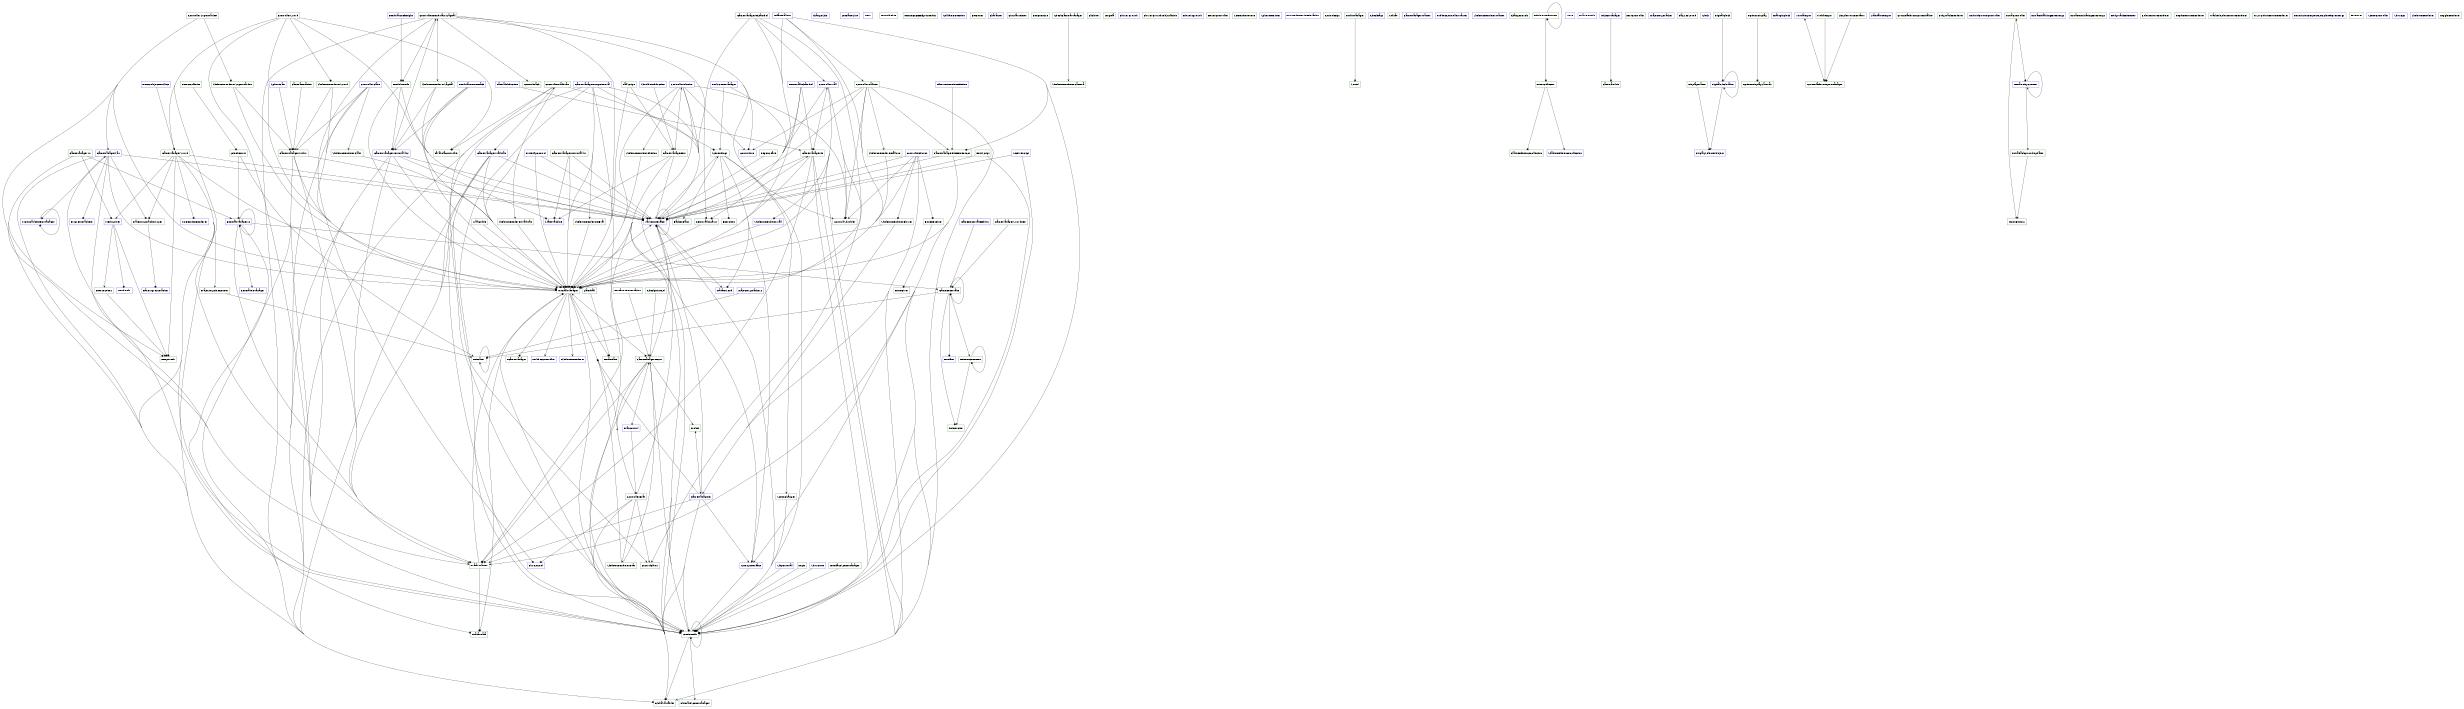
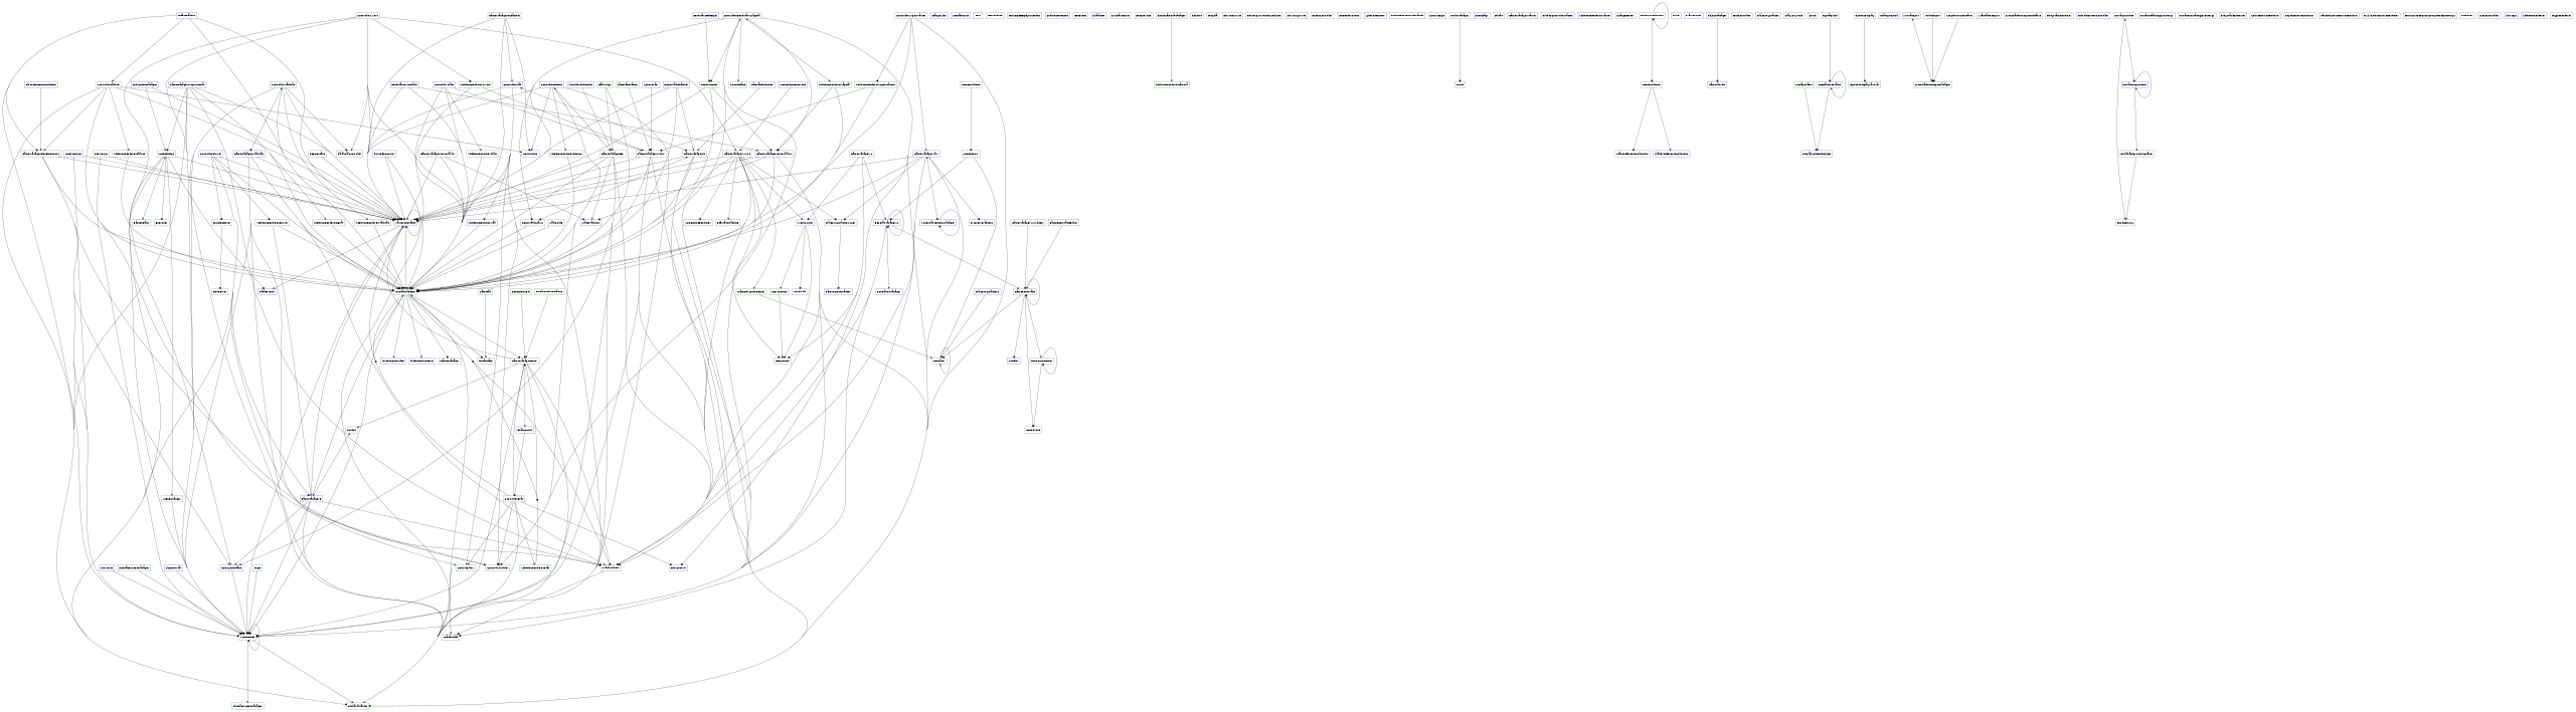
  digraph {
    concentrate=true
    nodesep=0.25
    ranksep=5.0
    node [color=darkgreen shape=box]
    edge [arrowhead=vee]
    BarProgressTracker [color=blue]
    changeSkin [color=blue]
    VarsToInterface [color=blue]
    RepIncrease
    SessionInfo
    OverallManager
    DataToSend [color=blue]
    GlobalVariables
    UltimateSceneManager
    GameManagerEx2_1
    Instantiate
    AvatarData
    IGameManager
    IOrbbecController [color=blue]
    ISkeletonRenderer [color=blue]
    AvatarMaster
    LookAt
    BoatControl [color=blue]
    RestScript
    SetPlaneSize [color=blue]
    SkeletonRendererMailMan
    GameManager5 [color=blue]
    ControllerBoat
    SkeletonRendererPEval
    SkeletonRendererSuperMarket
    Game_Manager_Vidro
    SkipTutorial [color=blue]
    Test [color=blue]
    testrtidelrte
    testsDELETEifyouseethis
    ColliderDetection [color=blue]
    ControllerMailMan
    ParabolaController
    GameManagerMailMan [color=blue]
    ControlElbow
    ControllerSuperMarket
    GameManagerSaw [color=blue]
    SupermarketItemManager [color=blue]
    ProgressTracker3 [color=blue]
    TrajectoryTrackerSuper
    ControllerSword
    SkeletonRendererSword
    GameManagerSword
    MeshCutter [color=blue]
    TempMesh
    ScreenLineRenderer [color=blue]
+   DiffStateMachine
    TrajectoryLineGenner
    Intersections
    MeshUtils [color=blue]
    Animater
    DetectCollision
    JoinTheDots
    GeneralManagerv2 [color=blue]
    GeneralUIManager [color=blue]
    GameRecnMake
    Animercise
    AnimerciseAsset
    Bonifier [color=blue]
    EndScreenManager [color=blue]
    SceneThings
    BackToPlans
    Coms2Interface [color=blue]
    Exercises
    SceneChanger
    GameManagerProgressEval [color=blue]
    GetBones
    Character [color=blue]
    Login
    receivescript [color=blue]
    GameManager10
    GameManager9Chambel
    Next_wall_spawn
    ControllerWall [color=blue]
    GameManager_9
    ControllShoulder
    SkeletonRendererWall [color=blue]
    ControlArm [color=blue]
    GameManagerEx1
    ControllerFlexion [color=blue]
    StateMachine [color=blue]
    SkeletonRendererFlexion
    BlurControl [color=blue]
    SkeletonRendererBoat
    GameManagerFlexExtensCot
    Game_Manager_Tutorial4_1
    Game_Manager_Tutorial4_2 [color=blue]
    Circular_Timer
    BallScript
    BtnExercise
    ButterflyControl [color=blue]
    CameraRotation
    CheckCameraManager
    SkeletonRendererCamera
    CheckpointCol
    ClickMe
    congela
    Controller_Pendulars_Sagital
    PendulumTilt
    ControlBack
    SkeletonRendererSagital
    FlowerGrowth [color=blue]
    FlowerGrowth_Objcollision
    Flower_growth [color=blue]
    Hose_Controller
    InflateBalloon [color=blue]
    ControllerBalloon
    SkeletonRendererBalloon
    Next_wall_chambel [color=blue]
    paintball
    SetRenderQueue
    ShowNote [color=blue]
    SphereCast [color=blue]
    Sphere_emitter [color=blue]
    WallColide
    AssistedAnteriorElevation [color=blue]
    ControlHips
    ElbowExtension_Flexion [color=blue]
    Forearm_90_Rotation
    LateralAbduction [color=blue]
    PendularsFrontBack [color=blue]
    PendularsLeftRight [color=blue]
    ShoulderAbduction [color=blue]
    AudioManager
    Sound
    InterfaceSceneManager
    BoneReceiver
    BoneGiver
    CheckTags [color=blue]
    colisao
    ControllerFlower [color=blue]
    SkeletonRendererFlower
    SkeletonRendererGlass
    GameManagerMaster [color=blue]
    OrbbecControllerMaster [color=blue]
    SkeletonRendererMaster [color=blue]
    ChangeLevels
    ControllerGlass [color=blue]
    AssetCollector
    ClassReferenceCollection
    ShaderReferenceCollection [color=blue]
    FindUnusedAssets
    DetectObjectsToSlice [color=blue]
    Move [color=blue]
    DrawBounds [color=blue]
    GameManagerSwordTest
    ObjectManager [color=blue]
-   CameraOrbit
+   CameraOrbit [color=blue]
    TestController
    GameRecnMakeEditor [color=blue]
    TrajectoryTracker [color=blue]
    TrajectoryTracker2 [color=blue]
    PlaySecSound
    Clock [color=blue]
    DisplaySelectedObject [color=blue]
    DisplayFrame
    OptionsDisplay
    OptionsDisplaySaveVar
    AnalogicClock [color=blue]
    DigitalClockValue [color=blue]
    DigitalClock
    VirtualInput [color=blue]
    CrossPlatformInputManager
    MobileInput
    StandaloneInput [color=blue]
    CrossPlatformInputInitialize
    SimpleMouseRotator
    BodyMaskRenderer
    AndroidButtonController [color=blue]
    AstraBackgroundUpdater
    TimerHistory
    AstraController
    AstraUnityContext [color=blue]
    AstraInitializingEventArgs [color=blue]
    AstraTerminatingEventArgs
    BodyMaskHitTester [color=blue]
    ColorTextureRenderer
    DepthTextureRenderer
    MaskedColorTextureRenderer
    NV21ColorTextureRenderer
    PermissionRequestCompletedEventArgs [color=blue]
    PoseUser
    SceneController [color=blue]
    ShowFps [color=blue]
    SkeletonRenderer [color=blue]
    ToggleRenderer
    VarsToInterface -> VarsToInterface
    VarsToInterface -> SessionInfo [arrowhead=box]
    VarsToInterface -> OverallManager [arrowhead=box]
    VarsToInterface -> DataToSend
    RepIncrease -> VarsToInterface
    SessionInfo -> SessionInfo [arrowhead=box]
    SessionInfo -> GlobalVariables
    SessionInfo -> UltimateSceneManager
    OverallManager -> VarsToInterface [arrowhead=""]
    OverallManager -> SessionInfo [arrowhead=box]
    OverallManager -> GlobalVariables [arrowhead=box]
    OverallManager -> GameManagerEx2_1 [arrowhead=box]
    OverallManager -> Instantiate [arrowhead=box]
    OverallManager -> AvatarData
    OverallManager -> IGameManager [arrowhead=box]
    OverallManager -> IOrbbecController
    OverallManager -> ISkeletonRenderer
    GameManagerEx2_1 -> VarsToInterface
    GameManagerEx2_1 -> SessionInfo
    GameManagerEx2_1 -> OverallManager [arrowhead=""]
    GameManagerEx2_1 -> GlobalVariables
    GameManagerEx2_1 -> AvatarMaster [arrowhead=box]
    GameManagerEx2_1 -> LookAt
    GameManagerEx2_1 -> BoatControl
    AvatarMaster -> OverallManager [arrowhead=box]
    AvatarMaster -> AvatarData [arrowhead=box]
    LookAt -> GameManager5
    BoatControl -> GameManagerEx2_1 [arrowhead=""]
    BoatControl -> ControllerBoat [arrowhead=box]
    RestScript -> VarsToInterface [arrowhead=box]
    RestScript -> SessionInfo [arrowhead=box]
    SkeletonRendererMailMan -> OverallManager [arrowhead=box]
    GameManager5 -> VarsToInterface
    GameManager5 -> SessionInfo [arrowhead=box]
    GameManager5 -> OverallManager
    GameManager5 -> GlobalVariables
    GameManager5 -> AvatarMaster
    GameManager5 -> LookAt [arrowhead=""]
    GameManager5 -> Coms2Interface
    ControllerBoat -> VarsToInterface [arrowhead=box]
    ControllerBoat -> OverallManager
    ControllerBoat -> GlobalVariables [arrowhead=box]
    ControllerBoat -> GameManagerEx2_1
    ControllerBoat -> ControlElbow
+   ControllerBoat -> ControllShoulder [arrowhead=box]
    ControllerBoat -> BlurControl [arrowhead=box]
    ControllerBoat -> SkeletonRendererBoat
    SkeletonRendererPEval -> OverallManager [arrowhead=box]
    SkeletonRendererSuperMarket -> OverallManager [arrowhead=box]
    SkeletonRendererSuperMarket -> Game_Manager_Vidro [arrowhead=box]
    Game_Manager_Vidro -> VarsToInterface [arrowhead=box]
    Game_Manager_Vidro -> SessionInfo
    Game_Manager_Vidro -> OverallManager [arrowhead=box]
    Game_Manager_Vidro -> GlobalVariables [arrowhead=box]
    Game_Manager_Vidro -> AvatarMaster [arrowhead=box]
    SkipTutorial -> SessionInfo [arrowhead=box]
    ControllerMailMan -> VarsToInterface [arrowhead=box]
    ControllerMailMan -> SessionInfo
    ControllerMailMan -> OverallManager [arrowhead=box]
    ControllerMailMan -> GlobalVariables
    ControllerMailMan -> SkeletonRendererMailMan
    ControllerMailMan -> ParabolaController [arrowhead=box]
    ControllerMailMan -> GameManagerMailMan [arrowhead=box]
    GameManagerMailMan -> VarsToInterface [arrowhead=box]
    GameManagerMailMan -> SessionInfo [arrowhead=box]
    GameManagerMailMan -> OverallManager
    GameManagerMailMan -> GlobalVariables [arrowhead=box]
    GameManagerMailMan -> AvatarMaster
    GameManagerMailMan -> ControllerMailMan [arrowhead=""]
    GameManagerMailMan -> ControlElbow
    ControllerSuperMarket -> OverallManager
    ControllerSuperMarket -> GlobalVariables [arrowhead=box]
    ControllerSuperMarket -> SkeletonRendererSuperMarket [arrowhead=box]
    ControllerSuperMarket -> GameManagerSaw
    GameManagerSaw -> VarsToInterface [arrowhead=box]
    GameManagerSaw -> SessionInfo
    GameManagerSaw -> OverallManager
    GameManagerSaw -> GlobalVariables [arrowhead=box]
    GameManagerSaw -> AvatarMaster
    GameManagerSaw -> SupermarketItemManager [arrowhead=box]
    GameManagerSaw -> ProgressTracker3 [arrowhead=box]
    GameManagerSaw -> TrajectoryTrackerSuper [arrowhead=box]
    SupermarketItemManager -> GameManagerSaw [arrowhead=""]
    SupermarketItemManager -> SupermarketItemManager [arrowhead=box]
    TrajectoryTrackerSuper -> BarProgressTracker [arrowhead=box]
    ControllerSword -> VarsToInterface [arrowhead=box]
    ControllerSword -> SessionInfo
    ControllerSword -> OverallManager
    ControllerSword -> GlobalVariables
    ControllerSword -> ParabolaController
    ControllerSword -> SkeletonRendererSword [arrowhead=box]
    ControllerSword -> GameManagerSword
    SkeletonRendererSword -> OverallManager
    SkeletonRendererSword -> Game_Manager_Vidro
    GameManagerSword -> VarsToInterface [arrowhead=box]
    GameManagerSword -> SessionInfo [arrowhead=box]
    GameManagerSword -> OverallManager [arrowhead=box]
    GameManagerSword -> GlobalVariables
    GameManagerSword -> AvatarMaster [arrowhead=box]
    GameManagerSword -> TrajectoryTrackerSuper [arrowhead=box]
    GameManagerSword -> MeshCutter
    GameManagerSword -> TempMesh [arrowhead=box]
    GameManagerSword -> ScreenLineRenderer [arrowhead=box]
+   GameManagerSword -> DiffStateMachine
    GameManagerSword -> TrajectoryLineGenner
    MeshCutter -> TempMesh [arrowhead=box]
    MeshCutter -> Intersections
    MeshCutter -> MeshUtils [arrowhead=box]
    TrajectoryLineGenner -> Animater
    Intersections -> TempMesh [arrowhead=box]
    Animater -> Animater
    DetectCollision -> JoinTheDots [arrowhead=box]
    JoinTheDots -> Animater
    JoinTheDots -> GeneralManagerv2 [arrowhead=box]
    GeneralManagerv2 -> AvatarData [arrowhead=box]
    GeneralManagerv2 -> AvatarMaster
    GeneralManagerv2 -> GeneralManagerv2 [arrowhead=box]
    GeneralManagerv2 -> GeneralUIManager
    GeneralManagerv2 -> GameRecnMake
    GeneralUIManager -> GeneralManagerv2 [arrowhead=""]
    GameRecnMake -> Animater [arrowhead=box]
    GameRecnMake -> GameRecnMake [arrowhead=box]
    GameRecnMake -> Animercise [arrowhead=box]
    GameRecnMake -> AnimerciseAsset
    GameRecnMake -> Bonifier [arrowhead=box]
    AnimerciseAsset -> Animercise
    AnimerciseAsset -> AnimerciseAsset [arrowhead=box]
    EndScreenManager -> VarsToInterface
    EndScreenManager -> SceneThings
    SceneThings -> VarsToInterface [arrowhead=box]
    SceneThings -> SessionInfo
    SceneThings -> DataToSend [arrowhead=box]
    SceneThings -> BackToPlans
    SceneThings -> Coms2Interface
    SceneThings -> Exercises [arrowhead=box]
    SceneThings -> SceneChanger
    BackToPlans -> SceneThings [arrowhead=""]
    Coms2Interface -> SessionInfo
    SceneChanger -> SessionInfo
    GameManagerProgressEval -> VarsToInterface [arrowhead=box]
    GameManagerProgressEval -> SessionInfo
    GameManagerProgressEval -> OverallManager
    GameManagerProgressEval -> GlobalVariables [arrowhead=box]
    GameManagerProgressEval -> AvatarMaster [arrowhead=box]
    GameManagerProgressEval -> SkeletonRendererPEval
    GameManagerProgressEval -> SceneThings [arrowhead=box]
    Login -> SessionInfo
    receivescript -> VarsToInterface [arrowhead=box]
    receivescript -> SessionInfo [arrowhead=box]
    GameManager10 -> AvatarMaster
    GameManager10 -> MeshCutter [arrowhead=box]
    GameManager10 -> TempMesh [arrowhead=box]
    GameManager10 -> GeneralManagerv2
    GameManager9Chambel -> VarsToInterface
    GameManager9Chambel -> OverallManager
    GameManager9Chambel -> Next_wall_spawn [arrowhead=box]
    GameManager9Chambel -> ControllerWall
    Next_wall_spawn -> OverallManager [arrowhead=box]
    Next_wall_spawn -> GameManager_9 [arrowhead=""]
    ControllerWall -> VarsToInterface [arrowhead=box]
    ControllerWall -> OverallManager [arrowhead=box]
    ControllerWall -> GlobalVariables
    ControllerWall -> ControlElbow
    ControllerWall -> GameManager_9 [arrowhead=box]
    ControllerWall -> ControllShoulder [arrowhead=box]
    ControllerWall -> SkeletonRendererWall [arrowhead=box]
    GameManager_9 -> VarsToInterface
    GameManager_9 -> SessionInfo
    GameManager_9 -> OverallManager
    GameManager_9 -> GlobalVariables
    GameManager_9 -> AvatarMaster [arrowhead=box]
    GameManager_9 -> Next_wall_spawn [arrowhead=box]
    GameManager_9 -> ControllerWall [arrowhead=""]
    SkeletonRendererWall -> OverallManager
    GameManagerEx1 -> VarsToInterface
    GameManagerEx1 -> SessionInfo [arrowhead=box]
    GameManagerEx1 -> OverallManager
    GameManagerEx1 -> GlobalVariables [arrowhead=box]
    GameManagerEx1 -> AvatarMaster [arrowhead=box]
    GameManagerEx1 -> Coms2Interface
    GameManagerEx1 -> ControllerFlexion [arrowhead=""]
    GameManagerEx1 -> StateMachine
    ControllerFlexion -> VarsToInterface [arrowhead=box]
    ControllerFlexion -> OverallManager [arrowhead=box]
    ControllerFlexion -> GlobalVariables
    ControllerFlexion -> ControllShoulder [arrowhead=box]
    ControllerFlexion -> ControlArm
    ControllerFlexion -> GameManagerEx1
    ControllerFlexion -> SkeletonRendererFlexion
    SkeletonRendererFlexion -> OverallManager [arrowhead=box]
    SkeletonRendererBoat -> OverallManager [arrowhead=box]
    SkeletonRendererBoat -> GameManagerEx2_1
    GameManagerFlexExtensCot -> VarsToInterface [arrowhead=box]
    GameManagerFlexExtensCot -> SessionInfo
    GameManagerFlexExtensCot -> OverallManager
    GameManagerFlexExtensCot -> GlobalVariables [arrowhead=box]
    GameManagerFlexExtensCot -> AvatarMaster
    GameManagerFlexExtensCot -> Coms2Interface
    Game_Manager_Tutorial4_1 -> VarsToInterface
    Game_Manager_Tutorial4_1 -> OverallManager [arrowhead=box]
    Game_Manager_Tutorial4_1 -> StateMachine [arrowhead=box]
    Game_Manager_Tutorial4_2 -> VarsToInterface
    Game_Manager_Tutorial4_2 -> SessionInfo
    Game_Manager_Tutorial4_2 -> OverallManager [arrowhead=box]
    Game_Manager_Tutorial4_2 -> GlobalVariables
    Game_Manager_Tutorial4_2 -> AvatarMaster
    Game_Manager_Tutorial4_2 -> StateMachine [arrowhead=box]
    BallScript -> OverallManager [arrowhead=box]
    BallScript -> GameManagerEx1
    ButterflyControl -> VarsToInterface [arrowhead=box]
    ButterflyControl -> OverallManager [arrowhead=box]
    CameraRotation -> Game_Manager_Vidro [arrowhead=box]
    CheckCameraManager -> SkeletonRendererCamera
    CheckpointCol -> GameManagerEx2_1 [arrowhead=box]
    Controller_Pendulars_Sagital -> VarsToInterface
    Controller_Pendulars_Sagital -> OverallManager [arrowhead=box]
    Controller_Pendulars_Sagital -> GlobalVariables
    Controller_Pendulars_Sagital -> ControllShoulder
    Controller_Pendulars_Sagital -> ControlArm [arrowhead=box]
    Controller_Pendulars_Sagital -> BlurControl [arrowhead=box]
    Controller_Pendulars_Sagital -> Game_Manager_Tutorial4_2 [arrowhead=box]
    Controller_Pendulars_Sagital -> PendulumTilt [arrowhead=box]
    Controller_Pendulars_Sagital -> ControlBack
    Controller_Pendulars_Sagital -> SkeletonRendererSagital
    PendulumTilt -> VarsToInterface
    PendulumTilt -> OverallManager [arrowhead=box]
    PendulumTilt -> Game_Manager_Tutorial4_2 [arrowhead=box]
    PendulumTilt -> Controller_Pendulars_Sagital [arrowhead=""]
    SkeletonRendererSagital -> OverallManager
    SkeletonRendererSagital -> Game_Manager_Tutorial4_2
    SkeletonRendererSagital -> Controller_Pendulars_Sagital [arrowhead=""]
    InflateBalloon -> VarsToInterface
    InflateBalloon -> SessionInfo
    InflateBalloon -> OverallManager
    InflateBalloon -> GameManagerFlexExtensCot [arrowhead=box]
    InflateBalloon -> ControllerBalloon
    ControllerBalloon -> VarsToInterface
    ControllerBalloon -> OverallManager
    ControllerBalloon -> GlobalVariables [arrowhead=box]
    ControllerBalloon -> ControllShoulder
    ControllerBalloon -> ControlArm
    ControllerBalloon -> GameManagerFlexExtensCot
    ControllerBalloon -> SkeletonRendererBalloon
    SkeletonRendererBalloon -> OverallManager
    Next_wall_chambel -> VarsToInterface [arrowhead=box]
    Next_wall_chambel -> OverallManager [arrowhead=box]
    Next_wall_chambel -> GameManager_9
    paintball -> Instantiate
    ShowNote -> SessionInfo [arrowhead=box]
    SphereCast -> Game_Manager_Vidro [arrowhead=box]
    WallColide -> OverallManager
    ElbowExtension_Flexion -> GameManagerFlexExtensCot
    Forearm_90_Rotation -> GameManagerEx2_1
    LateralAbduction -> GameManager_9
    PendularsFrontBack -> VarsToInterface
    PendularsFrontBack -> OverallManager
    PendularsFrontBack -> Game_Manager_Tutorial4_2
    PendularsLeftRight -> PendulumTilt [arrowhead=box]
    ShoulderAbduction -> GameManagerEx1
    AudioManager -> Sound [arrowhead=box]
    InterfaceSceneManager -> SessionInfo
    BoneReceiver -> BoneGiver [arrowhead=box]
    ControllerFlower -> VarsToInterface
    ControllerFlower -> OverallManager [arrowhead=box]
    ControllerFlower -> GlobalVariables [arrowhead=box]
    ControllerFlower -> GameManager5 [arrowhead=box]
    ControllerFlower -> ControllShoulder
    ControllerFlower -> BoneReceiver [arrowhead=box]
    ControllerFlower -> SkeletonRendererFlower [arrowhead=box]
    SkeletonRendererFlower -> OverallManager [arrowhead=box]
    SkeletonRendererFlower -> GameManager5
    SkeletonRendererGlass -> OverallManager [arrowhead=box]
    ControllerGlass -> OverallManager [arrowhead=box]
    ControllerGlass -> GlobalVariables
    ControllerGlass -> Game_Manager_Vidro
    ControllerGlass -> SkeletonRendererGlass
    AssetCollector -> ClassReferenceCollection [arrowhead=box]
    AssetCollector -> ShaderReferenceCollection
    FindUnusedAssets -> AssetCollector [arrowhead=box]
    FindUnusedAssets -> FindUnusedAssets [arrowhead=box]
    DetectObjectsToSlice -> GameManagerSword
    GameManagerSwordTest -> GameRecnMake [arrowhead=box]
    ObjectManager -> CameraOrbit [arrowhead=box]
    GameRecnMakeEditor -> GameRecnMake
    TrajectoryTracker2 -> Animater
    DisplayFrame -> DisplaySelectedObject [arrowhead=box]
    OptionsDisplay -> OptionsDisplaySaveVar [arrowhead=box]
    DigitalClockValue -> DisplaySelectedObject
    DigitalClockValue -> DigitalClockValue
    DigitalClock -> DigitalClockValue [arrowhead=box]
    VirtualInput -> CrossPlatformInputManager [arrowhead=""]
    CrossPlatformInputManager -> VirtualInput
    MobileInput -> CrossPlatformInputManager [arrowhead=box]
    SimpleMouseRotator -> CrossPlatformInputManager [arrowhead=box]
    AstraBackgroundUpdater -> TimerHistory
    AstraController -> TimerHistory
    AstraController -> AstraUnityContext [arrowhead=box]
    AstraUnityContext -> AstraBackgroundUpdater
    AstraUnityContext -> AstraController [arrowhead=""]
    AstraUnityContext -> AstraUnityContext
  }
